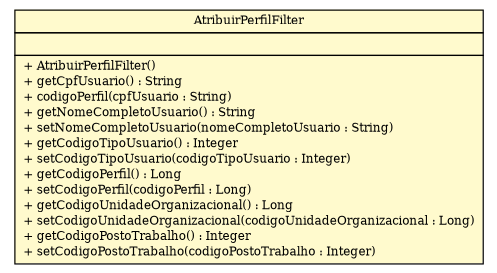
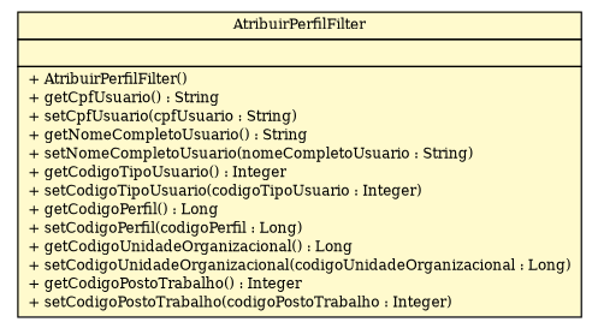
  digraph {
    nodesep=0.25
    ranksep=0.5
    rankdir=LR
    fontname="DejaVu Serif"
-   n1 [fontcolor=black fontname="DejaVu Serif" fontsize=10.0 label=<<table title="br.gov.to.sefaz.seg.business.gestao.service.filter.AtribuirPerfilFilter" border="0" cellborder="1" cellspacing="0" cellpadding="2" port="p" bgcolor="lemonChiffon" href="./AtribuirPerfilFilter.html"> 		<tr><td><table border="0" cellspacing="0" cellpadding="1"> <tr><td align="center" balign="center"> AtribuirPerfilFilter </td></tr> 		</table></td></tr> 		<tr><td><table border="0" cellspacing="0" cellpadding="1"> <tr><td align="left" balign="left">  </td></tr> 		</table></td></tr> 		<tr><td><table border="0" cellspacing="0" cellpadding="1"> <tr><td align="left" balign="left"> + AtribuirPerfilFilter() </td></tr> <tr><td align="left" balign="left"> + getCpfUsuario() : String </td></tr> <tr><td align="left" balign="left"> + codigoPerfil(cpfUsuario : String) </td></tr> <tr><td align="left" balign="left"> + getNomeCompletoUsuario() : String </td></tr> <tr><td align="left" balign="left"> + setNomeCompletoUsuario(nomeCompletoUsuario : String) </td></tr> <tr><td align="left" balign="left"> + getCodigoTipoUsuario() : Integer </td></tr> <tr><td align="left" balign="left"> + setCodigoTipoUsuario(codigoTipoUsuario : Integer) </td></tr> <tr><td align="left" balign="left"> + getCodigoPerfil() : Long </td></tr> <tr><td align="left" balign="left"> + setCodigoPerfil(codigoPerfil : Long) </td></tr> <tr><td align="left" balign="left"> + getCodigoUnidadeOrganizacional() : Long </td></tr> <tr><td align="left" balign="left"> + setCodigoUnidadeOrganizacional(codigoUnidadeOrganizacional : Long) </td></tr> <tr><td align="left" balign="left"> + getCodigoPostoTrabalho() : Integer </td></tr> <tr><td align="left" balign="left"> + setCodigoPostoTrabalho(codigoPostoTrabalho : Integer) </td></tr> 		</table></td></tr> 		</table>> shape=plaintext]
+   n1 [fontcolor=black fontname="DejaVu Serif" fontsize=10.0 label=<<table title="br.gov.to.sefaz.seg.business.gestao.service.filter.AtribuirPerfilFilter" border="0" cellborder="1" cellspacing="0" cellpadding="2" port="p" bgcolor="lemonChiffon" href="./AtribuirPerfilFilter.html"> 		<tr><td><table border="0" cellspacing="0" cellpadding="1"> <tr><td align="center" balign="center"> AtribuirPerfilFilter </td></tr> 		</table></td></tr> 		<tr><td><table border="0" cellspacing="0" cellpadding="1"> <tr><td align="left" balign="left">  </td></tr> 		</table></td></tr> 		<tr><td><table border="0" cellspacing="0" cellpadding="1"> <tr><td align="left" balign="left"> + AtribuirPerfilFilter() </td></tr> <tr><td align="left" balign="left"> + getCpfUsuario() : String </td></tr> <tr><td align="left" balign="left"> + setCpfUsuario(cpfUsuario : String) </td></tr> <tr><td align="left" balign="left"> + getNomeCompletoUsuario() : String </td></tr> <tr><td align="left" balign="left"> + setNomeCompletoUsuario(nomeCompletoUsuario : String) </td></tr> <tr><td align="left" balign="left"> + getCodigoTipoUsuario() : Integer </td></tr> <tr><td align="left" balign="left"> + setCodigoTipoUsuario(codigoTipoUsuario : Integer) </td></tr> <tr><td align="left" balign="left"> + getCodigoPerfil() : Long </td></tr> <tr><td align="left" balign="left"> + setCodigoPerfil(codigoPerfil : Long) </td></tr> <tr><td align="left" balign="left"> + getCodigoUnidadeOrganizacional() : Long </td></tr> <tr><td align="left" balign="left"> + setCodigoUnidadeOrganizacional(codigoUnidadeOrganizacional : Long) </td></tr> <tr><td align="left" balign="left"> + getCodigoPostoTrabalho() : Integer </td></tr> <tr><td align="left" balign="left"> + setCodigoPostoTrabalho(codigoPostoTrabalho : Integer) </td></tr> 		</table></td></tr> 		</table>> shape=plaintext]
  }
